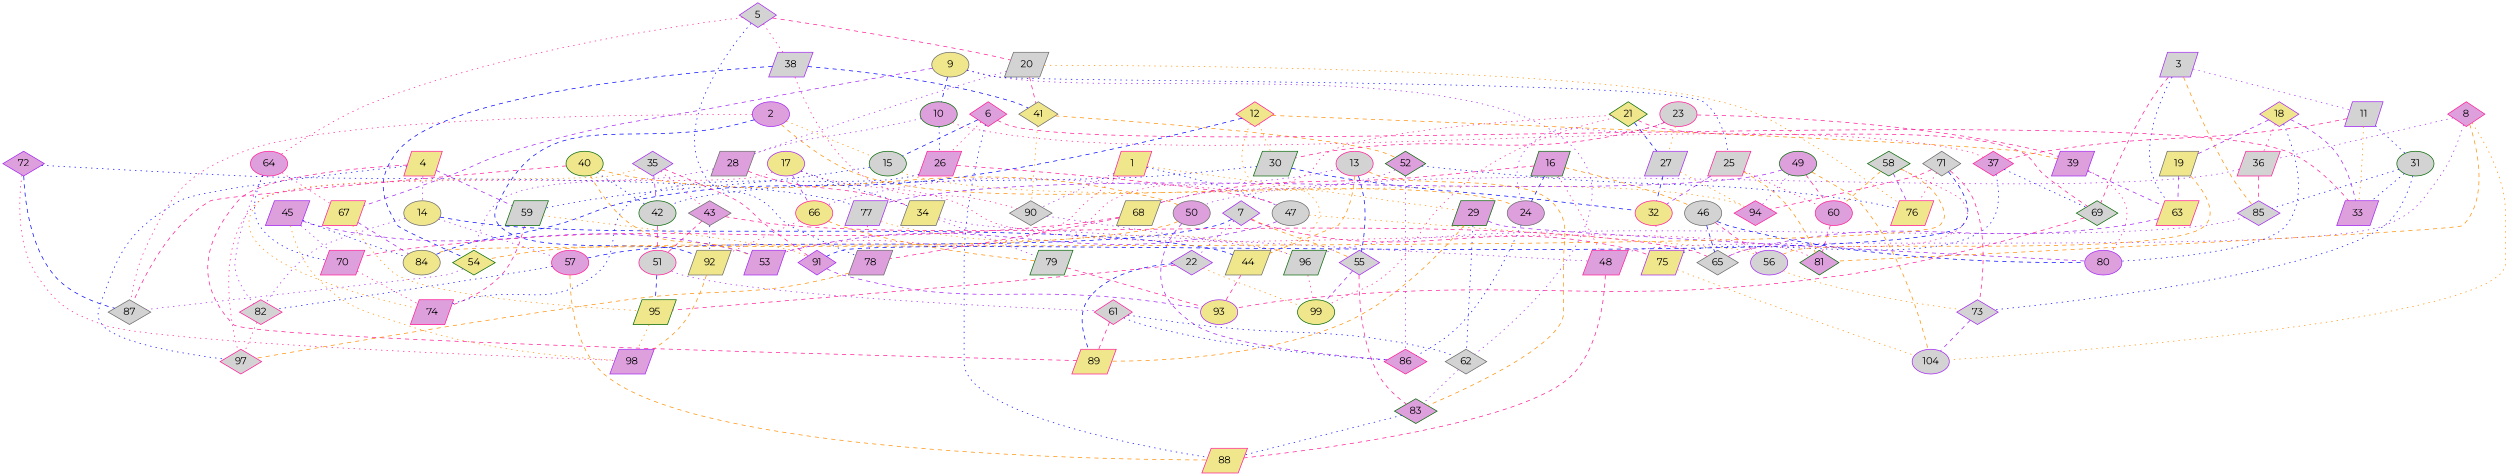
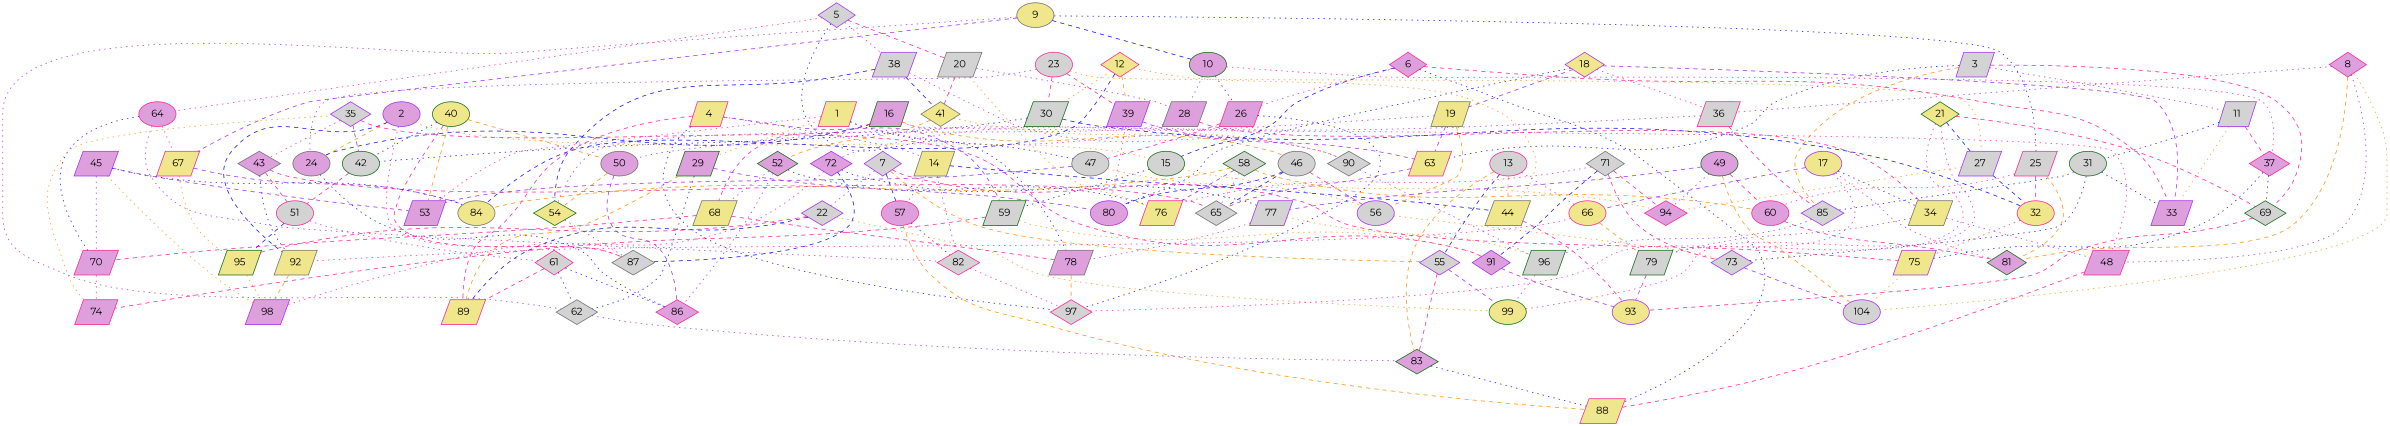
  graph {
    fontname=Montserrat
    node [color=deeppink fillcolor=lightgrey fontname=Montserrat shape=parallelogram style=filled]
    edge [color=deeppink fontname=Montserrat style=dotted]
    1 [fillcolor=khaki]
    29 [color=darkgreen fillcolor=plum]
    47 [color=gray40 shape=ellipse]
    53 [color=purple fillcolor=plum]
    90 [color=gray40 shape=diamond]
    89 [fillcolor=khaki]
    62 [color=gray40 shape=diamond]
    80 [color=purple fillcolor=plum shape=ellipse]
    56 [color=purple shape=ellipse]
    96 [color=darkgreen]
    2 [color=purple fillcolor=plum shape=ellipse]
    15 [color=darkgreen shape=ellipse]
    24 [color=gray40 fillcolor=plum shape=ellipse]
    87 [color=gray40 shape=diamond]
    92 [color=gray40 fillcolor=khaki]
    59 [color=darkgreen]
    94 [fillcolor=plum shape=diamond]
    86 [fillcolor=plum shape=diamond]
    98 [color=purple fillcolor=plum]
    3 [color=purple]
    11 [color=purple]
    63 [fillcolor=khaki]
    69 [color=darkgreen shape=diamond]
    85 [color=purple shape=diamond]
    33 [color=purple fillcolor=plum]
    37 [fillcolor=plum shape=diamond]
    31 [color=darkgreen shape=ellipse]
    65 [color=gray40 shape=diamond]
    93 [color=purple fillcolor=khaki shape=ellipse]
    4 [fillcolor=khaki]
-   14 [color=gray40 fillcolor=khaki shape=ellipse]
+   14 [color=gray40 fillcolor=khaki]
    97 [shape=diamond]
    57 [fillcolor=plum shape=ellipse]
    44 [color=gray40 fillcolor=khaki]
    82 [shape=diamond]
    74 [fillcolor=plum]
    91 [color=purple fillcolor=plum shape=diamond]
    5 [color=purple shape=diamond]
    20 [color=gray40]
    38 [color=purple]
    64 [fillcolor=plum shape=ellipse]
    78 [color=gray40 fillcolor=plum]
    28 [color=gray40 fillcolor=plum]
    41 [color=gray40 fillcolor=khaki shape=diamond]
    76 [fillcolor=khaki]
    54 [color=darkgreen fillcolor=khaki shape=diamond]
    67 [fillcolor=khaki]
    70 [fillcolor=plum]
    6 [fillcolor=plum shape=diamond]
    26 [fillcolor=plum]
    88 [fillcolor=khaki]
    7 [color=purple shape=diamond]
    22 [color=purple shape=diamond]
    55 [color=purple shape=diamond]
    75 [color=purple fillcolor=khaki]
    99 [color=darkgreen fillcolor=khaki shape=ellipse]
    95 [color=darkgreen fillcolor=khaki]
    83 [color=darkgreen fillcolor=plum shape=diamond]
    n59 [color=purple label=104 shape=ellipse]
    8 [fillcolor=plum shape=diamond]
    36
    48 [fillcolor=plum]
    81 [color=darkgreen fillcolor=plum shape=diamond]
    50 [color=gray40 fillcolor=plum shape=ellipse]
    9 [color=gray40 fillcolor=khaki shape=ellipse]
    10 [color=darkgreen fillcolor=plum shape=ellipse]
    25
    32 [fillcolor=khaki shape=ellipse]
    60 [fillcolor=plum shape=ellipse]
    84 [color=gray40 fillcolor=khaki shape=ellipse]
    34 [color=gray40 fillcolor=khaki]
    73 [color=purple shape=diamond]
    12 [fillcolor=khaki shape=diamond]
    30 [color=darkgreen]
    39 [color=purple fillcolor=plum]
    42 [color=darkgreen shape=ellipse]
    13 [shape=ellipse]
    66 [fillcolor=khaki shape=ellipse]
    79 [color=darkgreen]
    16 [color=darkgreen fillcolor=plum]
    46 [color=gray40 shape=ellipse]
    68 [color=gray40 fillcolor=khaki]
    17 [color=purple fillcolor=khaki shape=ellipse]
    18 [color=purple fillcolor=khaki shape=diamond]
    19 [color=gray40 fillcolor=khaki]
    72 [color=purple fillcolor=plum shape=diamond]
    77 [color=purple]
    52 [color=darkgreen fillcolor=plum shape=diamond]
    21 [color=darkgreen fillcolor=khaki shape=diamond]
    27 [color=purple]
    23 [shape=ellipse]
    51 [shape=ellipse]
    35 [color=purple shape=diamond]
    43 [color=gray40 fillcolor=plum shape=diamond]
    40 [color=darkgreen fillcolor=khaki shape=ellipse]
    61 [shape=diamond]
    45 [color=purple fillcolor=plum]
    49 [color=darkgreen fillcolor=plum shape=ellipse]
    58 [color=darkgreen shape=diamond]
    71 [color=gray40 shape=diamond]
    1 -- 29 [color=darkorange]
    1 -- 47 [color=blue]
    1 -- 53
    1 -- 90 [color=purple]
    29 -- 89 [color=darkorange style=dashed]
    29 -- 62 [color=blue]
    29 -- 80 [color=purple style=dashed]
    47 -- 53 [color=purple style=dashed]
    47 -- 56 [color=darkorange]
    90 -- 96 [color=purple]
    62 -- 83 [color=purple]
    56 -- 73 [color=darkorange]
    96 -- 99
    2 -- 15 [color=darkorange]
    2 -- 24 [color=darkorange style=dashed]
    2 -- 87
    2 -- 92 [color=blue style=dashed]
    15 -- 59 [color=blue]
    15 -- 94 [color=darkorange]
    24 -- 86 [color=blue]
    92 -- 98 [color=darkorange style=dashed]
    59 -- 74 [style=dashed]
    59 -- 91 [color=darkorange]
    3 -- 11 [color=purple]
    3 -- 63 [color=blue]
    3 -- 69 [style=dashed]
    3 -- 85 [color=darkorange style=dashed]
    11 -- 33 [color=darkorange]
    11 -- 37 [style=dashed]
    11 -- 31 [color=blue]
    63 -- 65 [color=purple style=dashed]
    69 -- 93 [style=dashed]
    85 -- 96 [color=purple]
    37 -- 69 [color=blue]
    37 -- 75 [color=blue]
    31 -- 85 [color=blue]
    31 -- 33 [color=blue]
    31 -- 73 [color=blue]
    4 -- 89 [style=dashed]
    4 -- 59 [color=purple style=dashed]
    4 -- 14 [color=purple]
    4 -- 97 [color=blue]
    14 -- 57 [color=purple]
    14 -- 44 [color=blue style=dashed]
    14 -- 82 [color=purple]
    57 -- 82 [color=blue]
    57 -- 88 [color=darkorange style=dashed]
    44 -- 93 [style=dashed]
    82 -- 97
    91 -- 93 [color=purple style=dashed]
    5 -- 20 [style=dashed]
    5 -- 38
    5 -- 64
    5 -- 78 [color=blue]
    20 -- 28 [color=purple]
    20 -- 41 [style=dashed]
    20 -- 76 [color=darkorange]
    38 -- 90
    38 -- 41 [color=blue style=dashed]
    38 -- 54 [color=blue style=dashed]
    64 -- 82 [color=purple]
    64 -- 67
    64 -- 70 [color=blue]
    78 -- 97 [color=darkorange style=dashed]
    28 -- 54 [color=purple]
    28 -- 34 [style=dashed]
    41 -- 90 [color=darkorange]
    41 -- 52 [color=darkorange style=dashed]
    54 -- 87 [color=purple]
    67 -- 95 [color=darkorange]
    67 -- 84 [color=purple style=dashed]
    70 -- 74
    6 -- 15 [color=blue style=dashed]
    6 -- 33 [style=dashed]
    6 -- 26
    6 -- 88 [color=blue]
    26 -- 47 [style=dashed]
-   26 -- 74 [color=blue]
+   26 -- 97 [color=blue]
    7 -- 57 [color=blue style=dashed]
    7 -- 22 [color=purple]
    7 -- 55 [color=darkorange style=dashed]
    7 -- 75 [style=dashed]
    22 -- 89 [color=blue style=dashed]
    22 -- 99 [color=darkorange]
    22 -- 95 [style=dashed]
    55 -- 99 [color=purple style=dashed]
    55 -- 83 [style=dashed]
    75 -- n59 [color=darkorange]
    95 -- 98 [color=darkorange]
    83 -- 88 [color=blue]
    8 -- n59 [color=darkorange]
    8 -- 36 [color=purple]
    8 -- 48 [color=purple]
    8 -- 81 [color=darkorange style=dashed]
    36 -- 85 [style=dashed]
    36 -- 50 [color=purple]
    48 -- 88 [style=dashed]
    50 -- 86 [color=purple style=dashed]
    50 -- 54 [color=darkorange style=dashed]
    9 -- 62 [color=purple]
    9 -- 67 [color=purple style=dashed]
    9 -- 10 [color=blue style=dashed]
    9 -- 25 [color=blue]
    10 -- 37
    10 -- 28 [color=purple]
    10 -- 26 [color=blue]
    25 -- 81 [color=darkorange style=dashed]
    25 -- 32 [color=purple style=dashed]
    25 -- 60
    32 -- 75
    60 -- 81 [style=dashed]
    34 -- 48 [color=purple]
    34 -- 79 [color=purple]
    73 -- n59 [color=purple style=dashed]
    12 -- 44 [color=darkorange]
    12 -- 84 [color=blue style=dashed]
    12 -- 30 [color=darkorange]
    12 -- 39 [color=darkorange style=dashed]
    30 -- 32 [color=blue style=dashed]
    30 -- 42 [color=blue]
    39 -- 80
    39 -- 63 [color=purple style=dashed]
    42 -- 51 [style=dashed]
    13 -- 44 [color=darkorange style=dashed]
    13 -- 55 [color=blue style=dashed]
    13 -- 83 [color=darkorange style=dashed]
    13 -- 66 [color=purple]
    66 -- 92
    66 -- 79 [color=darkorange style=dashed]
    79 -- 93 [style=dashed]
    16 -- 24 [color=blue style=dashed]
    16 -- 48
    16 -- 46 [color=darkorange style=dashed]
    16 -- 68 [style=dashed]
    46 -- 80 [color=blue style=dashed]
    46 -- 56 [style=dashed]
    46 -- 65 [color=blue style=dashed]
    68 -- 78 [style=dashed]
    68 -- 70 [style=dashed]
    17 -- 97
    17 -- 81
    17 -- 34 [color=blue]
    17 -- 66 [color=purple style=dashed]
    18 -- 80 [color=blue]
    18 -- 33 [color=purple style=dashed]
    18 -- 36
    18 -- 19 [color=purple style=dashed]
    19 -- 56 [color=darkorange style=dashed]
    19 -- 63 [color=purple style=dashed]
+   19 -- 72 [color=purple]
    72 -- 87 [color=blue style=dashed]
    72 -- 98
    72 -- 77 [color=blue]
    77 -- 96 [color=darkorange]
    77 -- 78
    52 -- 86 [color=purple]
    52 -- 76 [color=blue]
    52 -- 68 [color=purple]
    21 -- 69 [style=dashed]
    21 -- 99
    21 -- 79
    21 -- 27 [color=blue style=dashed]
    27 -- 94 [color=darkorange]
    27 -- 32 [color=blue style=dashed]
    23 -- 24 [color=purple]
    23 -- 30 [style=dashed]
    23 -- 39 [style=dashed]
    23 -- 27 [color=darkorange]
    51 -- 95 [color=blue style=dashed]
    51 -- 61 [color=purple]
    35 -- 74 [color=darkorange]
    35 -- 91 [style=dashed]
    35 -- 42 [color=purple style=dashed]
    35 -- 43
    43 -- 92 [color=blue]
    43 -- 65 [style=dashed]
    43 -- 51 [style=dashed]
    40 -- 53 [color=darkorange style=dashed]
    40 -- 87 [style=dashed]
    40 -- 50 [color=darkorange style=dashed]
    40 -- 42 [color=blue]
    61 -- 89 [style=dashed]
    61 -- 62 [color=blue]
    61 -- 86 [color=blue]
    45 -- 53 [color=purple style=dashed]
    45 -- 98 [color=darkorange]
    45 -- 70 [color=purple]
    45 -- 84 [color=blue]
    49 -- 94 [color=purple]
    49 -- n59 [color=darkorange style=dashed]
    49 -- 60 [style=dashed]
    49 -- 77 [color=purple style=dashed]
    58 -- 65
    58 -- 76 [color=purple style=dashed]
    58 -- 60 [color=darkorange style=dashed]
    58 -- 84 [color=darkorange style=dashed]
    71 -- 94 [style=dashed]
    71 -- 91 [color=blue style=dashed]
    71 -- 76
    71 -- 73 [style=dashed]
  }
